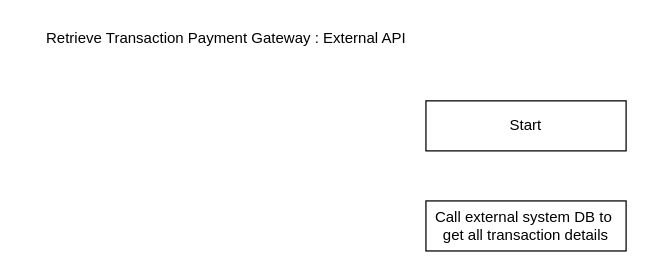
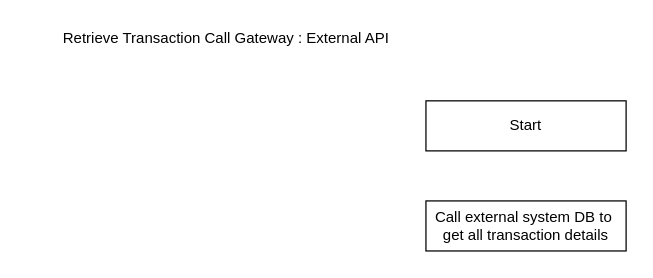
  <mxCell id="0" />
  <mxCell id="1" parent="0" />
- <mxCell id="2" value="&amp;nbsp;&amp;nbsp; Retrieve Transaction Payment Gateway : External API " style="text;html=1;align=center;verticalAlign=middle;resizable=0;points=[];autosize=1;" vertex="1" parent="1"><mxGeometry x="20" y="20" width="310" height="20" as="geometry" /></mxCell>
+ <mxCell id="2" value="&amp;nbsp;&amp;nbsp; Retrieve Transaction Call Gateway : External API " style="text;html=1;align=center;verticalAlign=middle;resizable=0;points=[];autosize=1;" vertex="1" parent="1"><mxGeometry x="20" y="20" width="310" height="20" as="geometry" /></mxCell>
  <mxCell id="3" value="Start" style="rounded=0;whiteSpace=wrap;html=1;" vertex="1" parent="1"><mxGeometry x="340" y="80" width="160" height="40" as="geometry" /></mxCell>
  <mxCell id="4" value="Call external system DB to&amp;nbsp; get all transaction details" style="rounded=0;whiteSpace=wrap;html=1;" vertex="1" parent="1"><mxGeometry x="340" y="160" width="160" height="40" as="geometry" /></mxCell>
